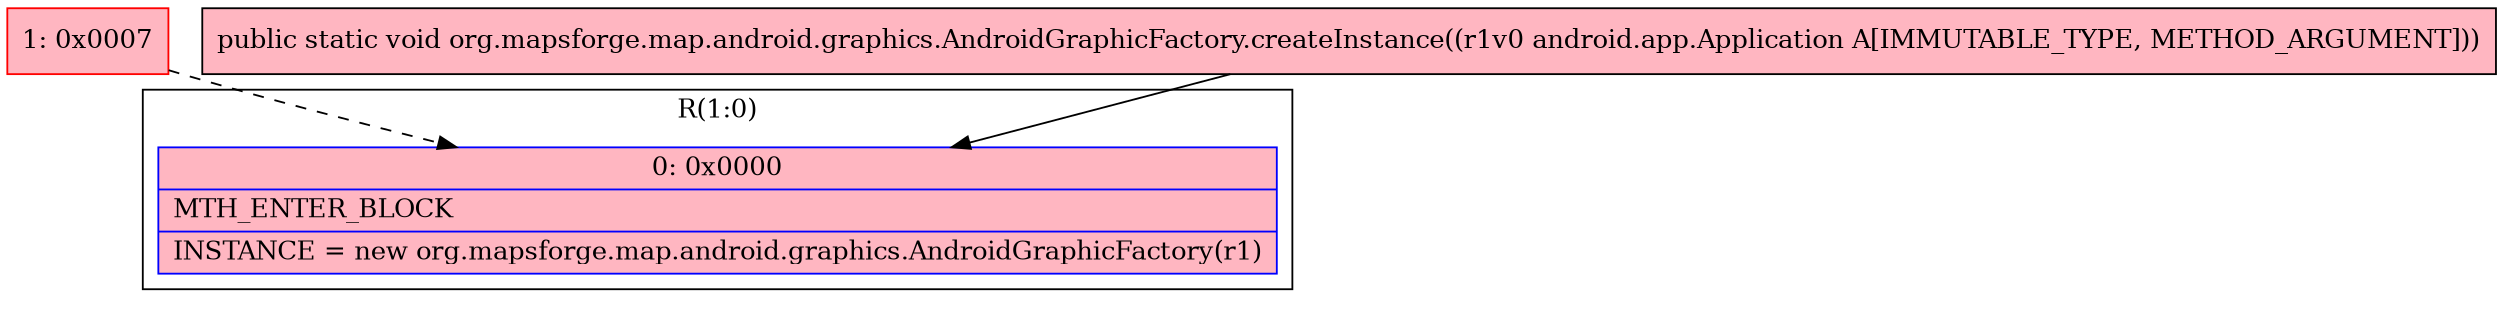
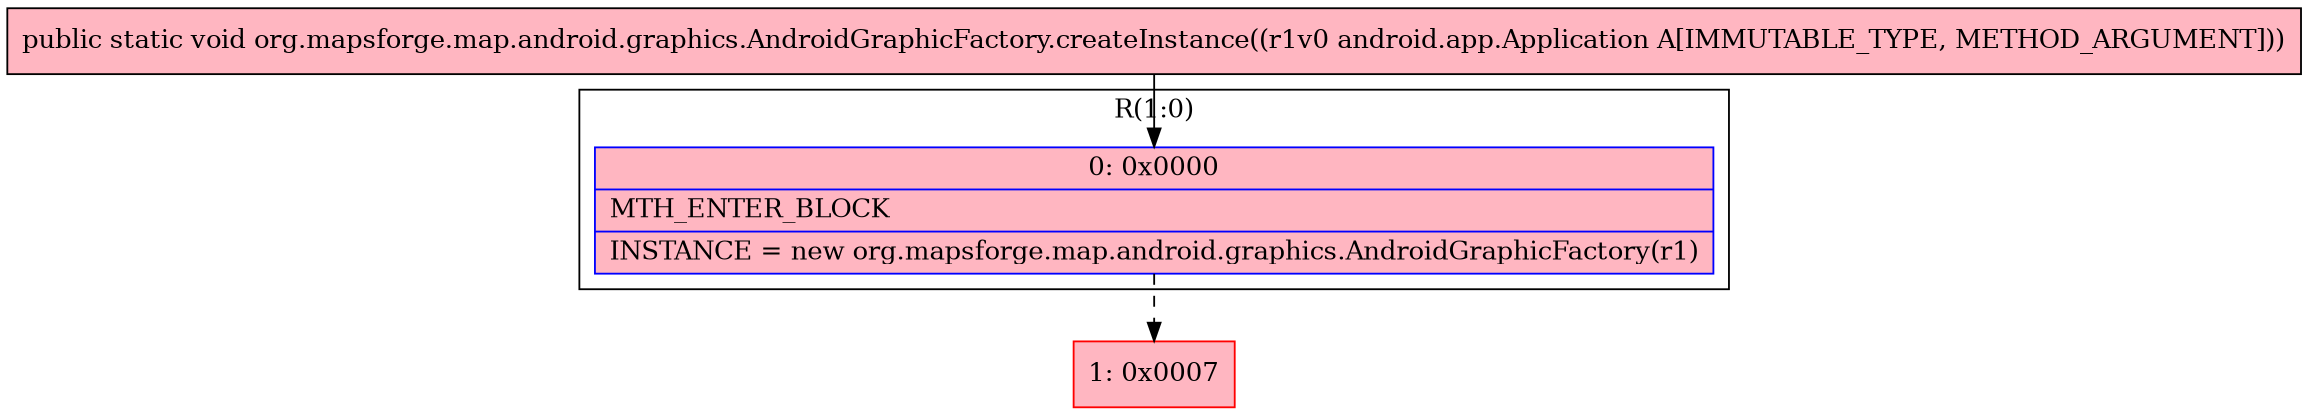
  digraph {
    node [shape=record style=filled fillcolor=lightpink]
    n1 [color=blue label="{0\:\ 0x0000|MTH_ENTER_BLOCK\l|INSTANCE = new org.mapsforge.map.android.graphics.AndroidGraphicFactory(r1)\l}"]
    n2 [color=red label="{1\:\ 0x0007}"]
    n3 [label="{public static void org.mapsforge.map.android.graphics.AndroidGraphicFactory.createInstance((r1v0 android.app.Application A[IMMUTABLE_TYPE, METHOD_ARGUMENT])) }"]
    subgraph cluster_1 {
      label="R(1:0)"
      n1
    }
-   n2 -> n1 [style=dashed]
+   n1 -> n2 [style=dashed]
    n3 -> n1 [style=solid]
  }
